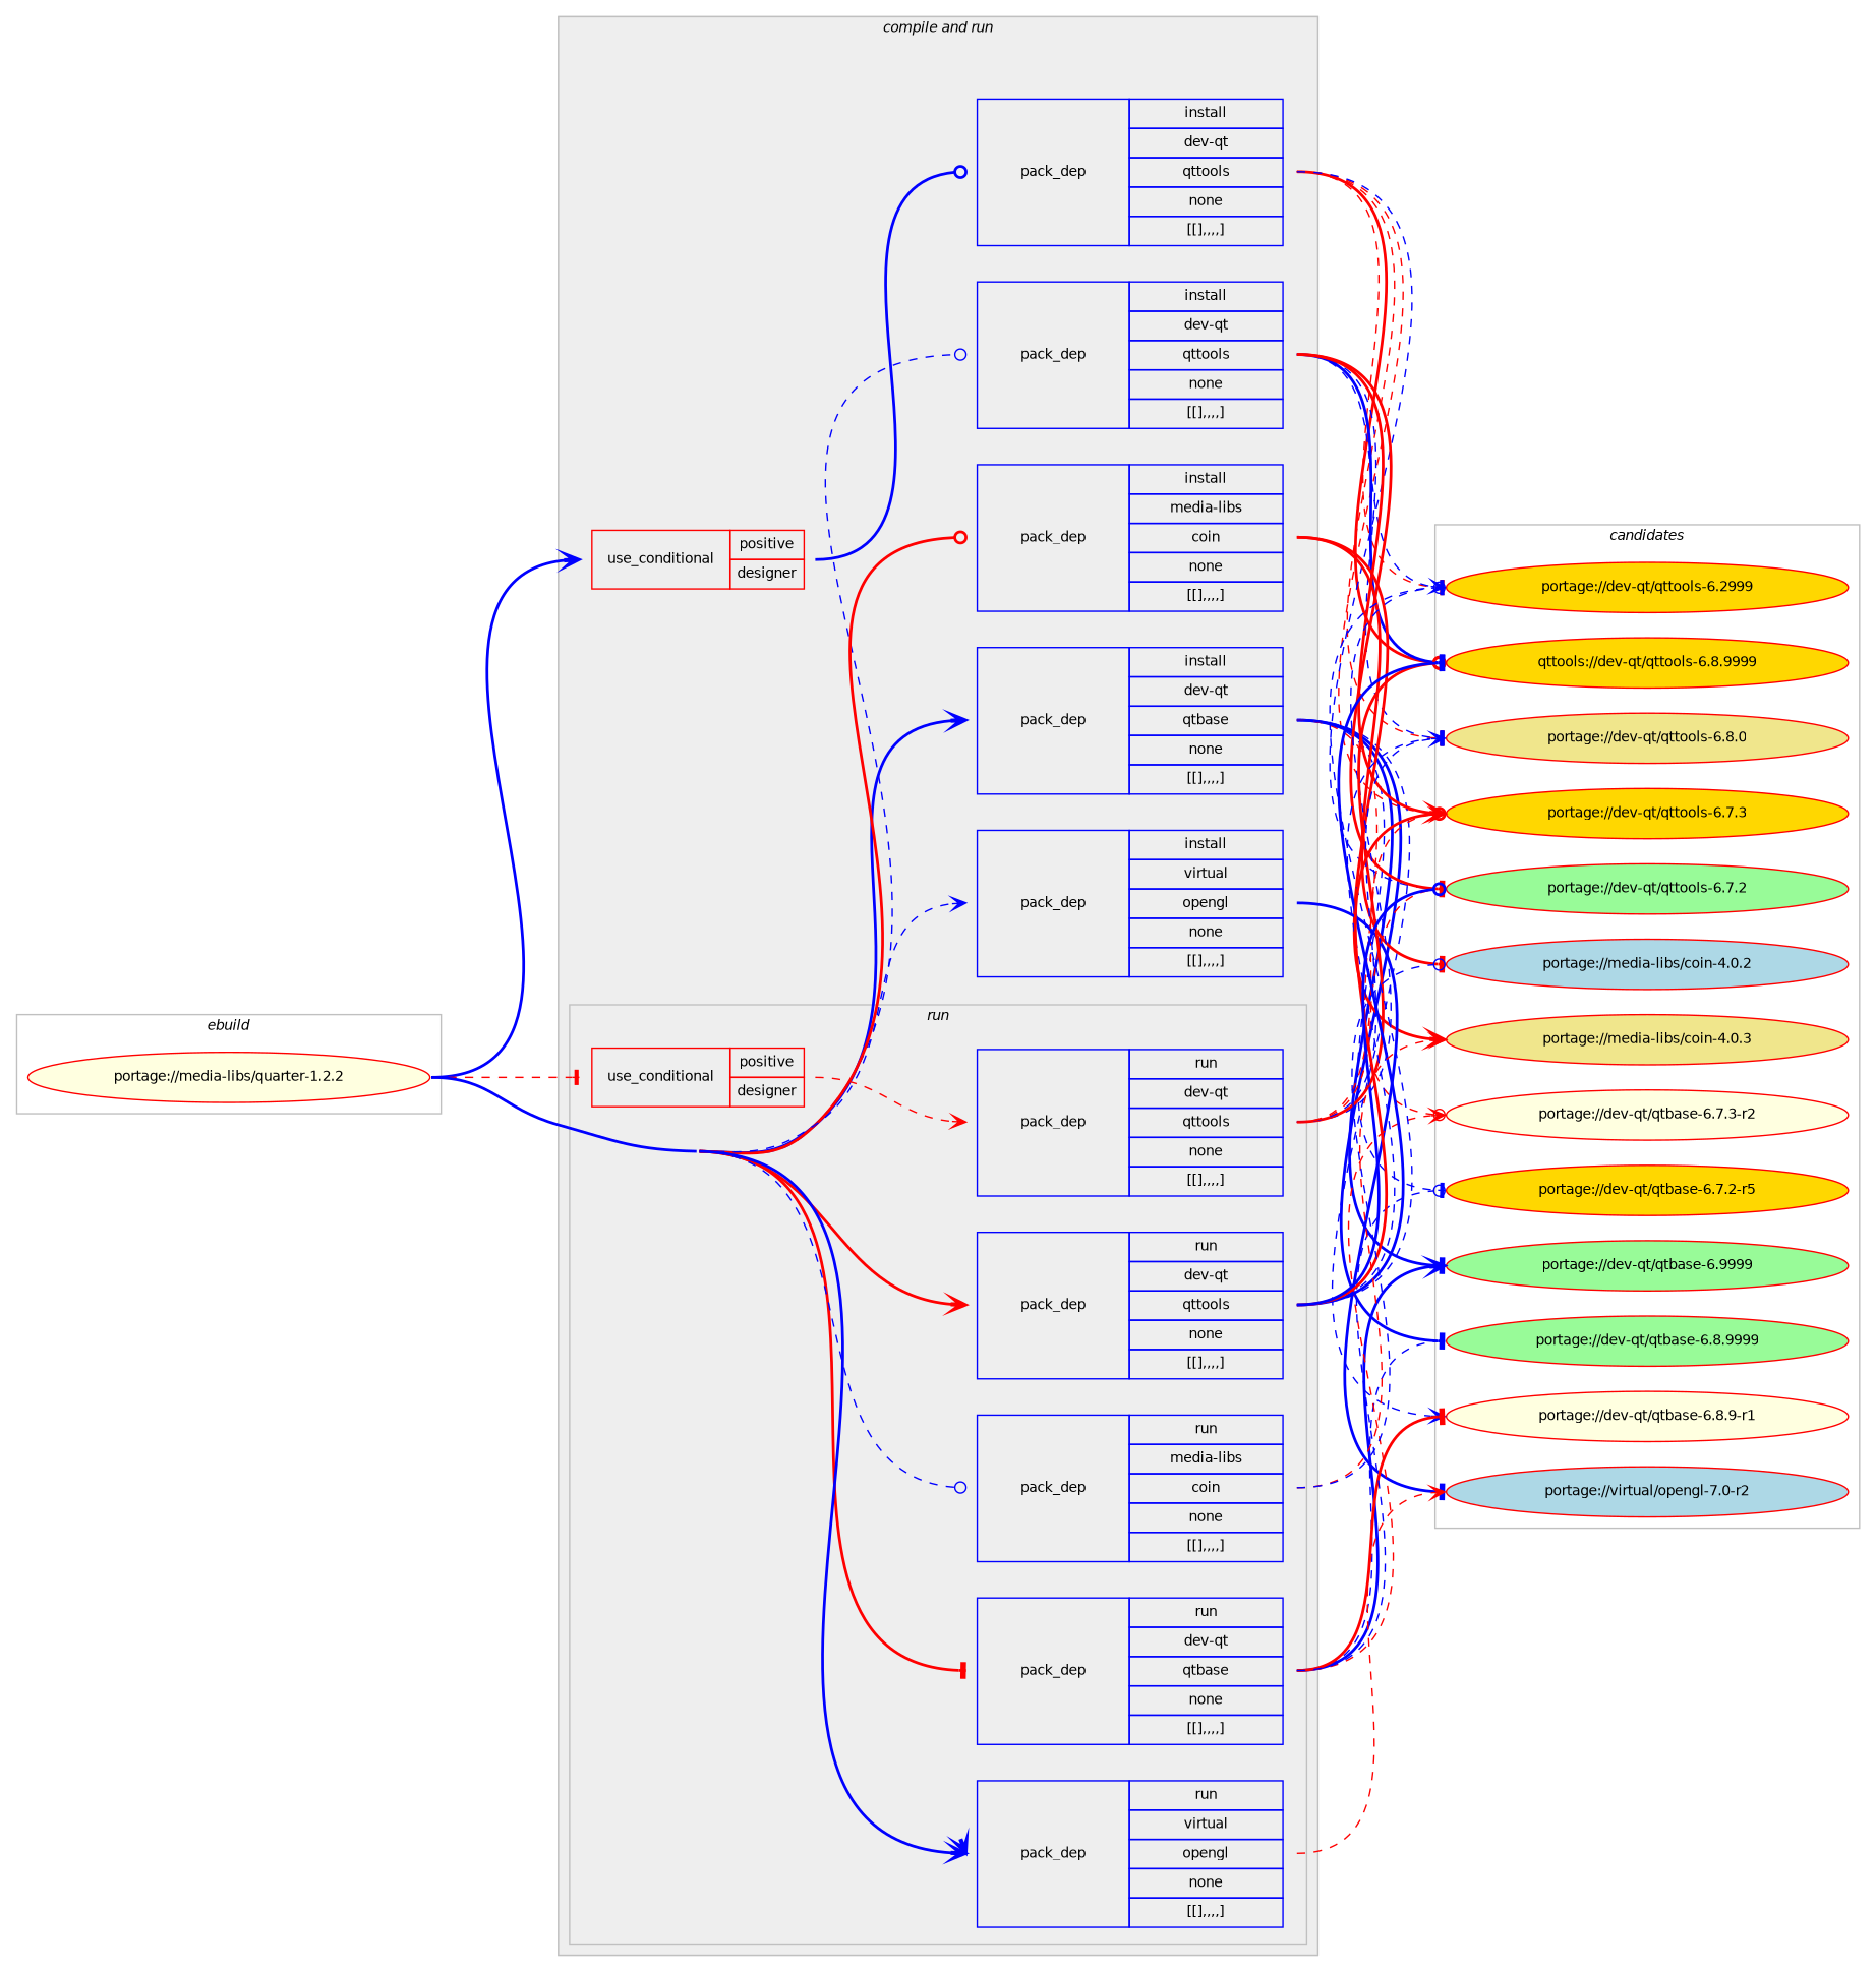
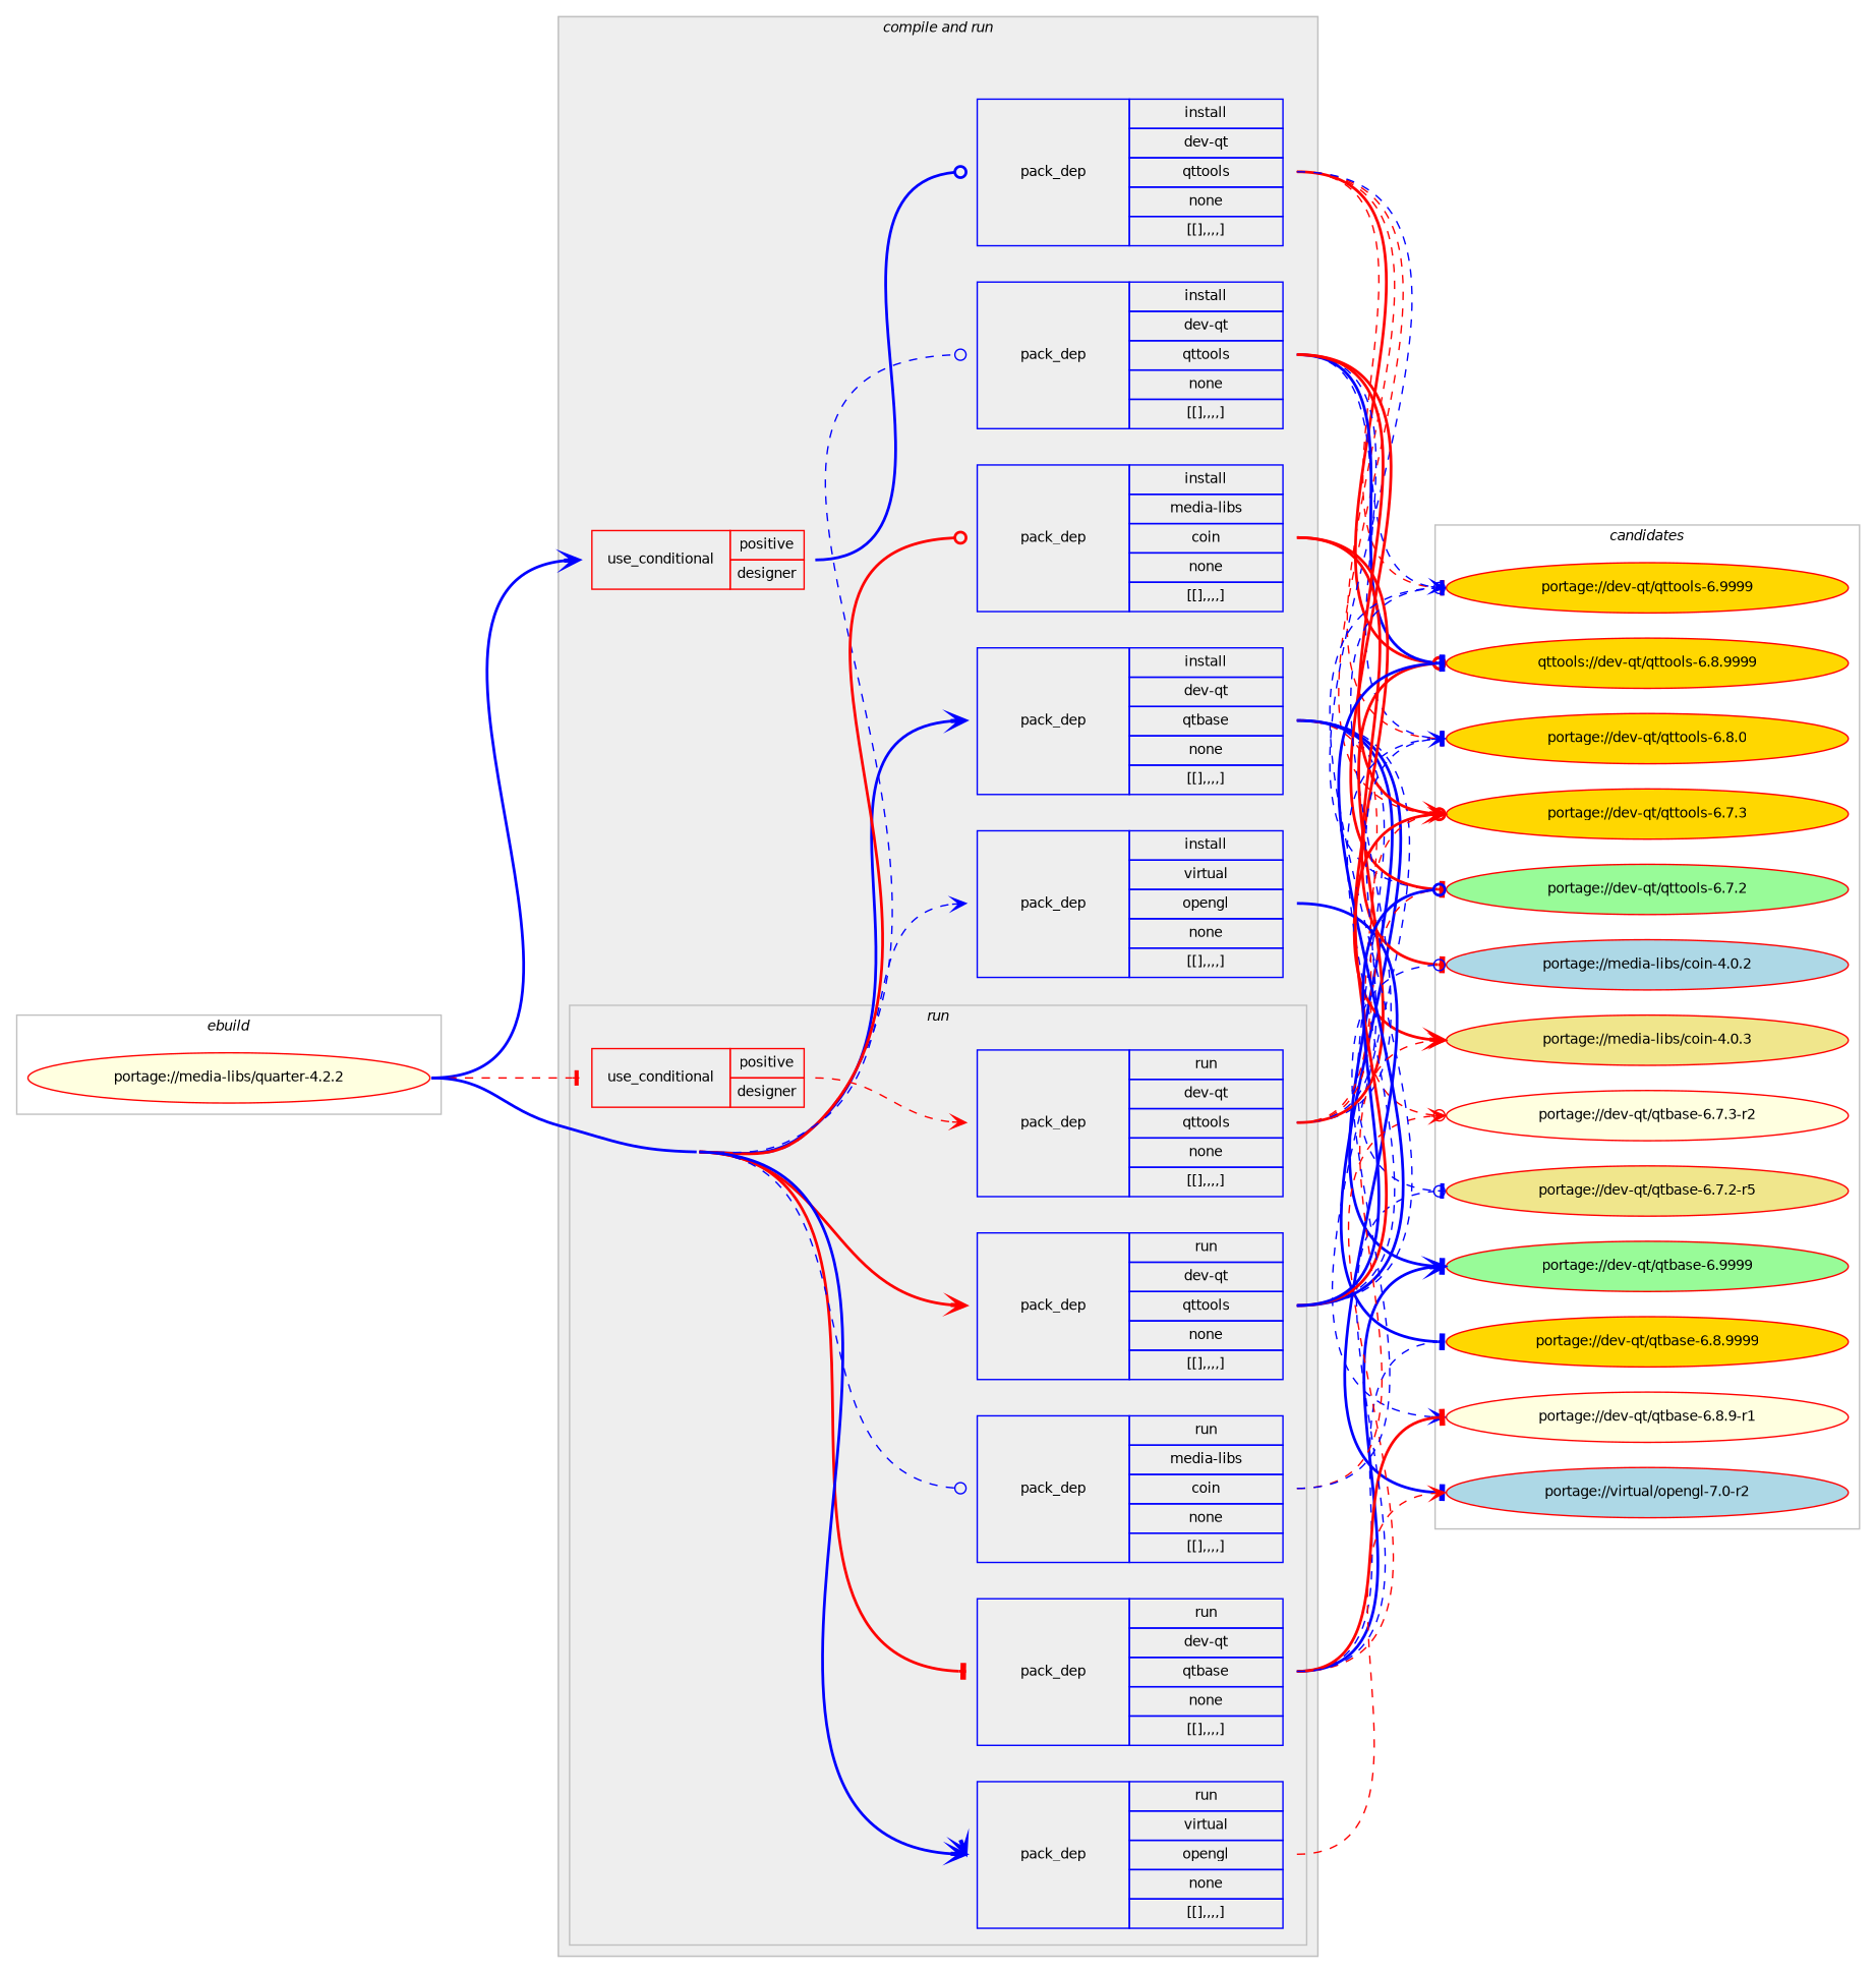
  digraph {
    compound=true
    concentrate=true
    fontname=Helvetica
    fontsize=10
    newrank=true
    rankdir=LR
    ranksep=1.5
    node [color=red fontname=Helvetica fontsize=10 style=filled]
    edge [arrowhead=tee color=blue headport=w style=dashed tailport=e weight=100]
-   n1 [fillcolor=lightyellow label="portage://media-libs/quarter-1.2.2" width=4]
+   n1 [fillcolor=lightyellow label="portage://media-libs/quarter-4.2.2" width=4]
    n2 [color=blue label=<<TABLE BORDER="0" CELLBORDER="1" CELLSPACING="0" CELLPADDING="4" WIDTH="220"><TR><TD ROWSPAN="6" CELLPADDING="30">pack_dep</TD></TR><TR><TD WIDTH="110">install</TD></TR><TR><TD>dev-qt</TD></TR><TR><TD>qttools</TD></TR><TR><TD>none</TD></TR><TR><TD>[[],,,,]</TD></TR></TABLE>> shape=none style=""]
    n3 [label=<<TABLE BORDER="0" CELLBORDER="1" CELLSPACING="0" CELLPADDING="4"><TR><TD ROWSPAN="3" CELLPADDING="10">use_conditional</TD></TR><TR><TD>positive</TD></TR><TR><TD>designer</TD></TR></TABLE>> shape=none style=""]
    n4 [color=blue label=<<TABLE BORDER="0" CELLBORDER="1" CELLSPACING="0" CELLPADDING="4" WIDTH="220"><TR><TD ROWSPAN="6" CELLPADDING="30">pack_dep</TD></TR><TR><TD WIDTH="110">install</TD></TR><TR><TD>dev-qt</TD></TR><TR><TD>qtbase</TD></TR><TR><TD>none</TD></TR><TR><TD>[[],,,,]</TD></TR></TABLE>> shape=none style=""]
    n5 [color=blue label=<<TABLE BORDER="0" CELLBORDER="1" CELLSPACING="0" CELLPADDING="4" WIDTH="220"><TR><TD ROWSPAN="6" CELLPADDING="30">pack_dep</TD></TR><TR><TD WIDTH="110">install</TD></TR><TR><TD>dev-qt</TD></TR><TR><TD>qttools</TD></TR><TR><TD>none</TD></TR><TR><TD>[[],,,,]</TD></TR></TABLE>> shape=none style=""]
    n6 [color=blue label=<<TABLE BORDER="0" CELLBORDER="1" CELLSPACING="0" CELLPADDING="4" WIDTH="220"><TR><TD ROWSPAN="6" CELLPADDING="30">pack_dep</TD></TR><TR><TD WIDTH="110">install</TD></TR><TR><TD>media-libs</TD></TR><TR><TD>coin</TD></TR><TR><TD>none</TD></TR><TR><TD>[[],,,,]</TD></TR></TABLE>> shape=none style=""]
    n7 [color=blue label=<<TABLE BORDER="0" CELLBORDER="1" CELLSPACING="0" CELLPADDING="4" WIDTH="220"><TR><TD ROWSPAN="6" CELLPADDING="30">pack_dep</TD></TR><TR><TD WIDTH="110">install</TD></TR><TR><TD>virtual</TD></TR><TR><TD>opengl</TD></TR><TR><TD>none</TD></TR><TR><TD>[[],,,,]</TD></TR></TABLE>> shape=none style=""]
    n8 [color=blue label=<<TABLE BORDER="0" CELLBORDER="1" CELLSPACING="0" CELLPADDING="4" WIDTH="220"><TR><TD ROWSPAN="6" CELLPADDING="30">pack_dep</TD></TR><TR><TD WIDTH="110">run</TD></TR><TR><TD>dev-qt</TD></TR><TR><TD>qttools</TD></TR><TR><TD>none</TD></TR><TR><TD>[[],,,,]</TD></TR></TABLE>> shape=none style=""]
    n9 [label=<<TABLE BORDER="0" CELLBORDER="1" CELLSPACING="0" CELLPADDING="4"><TR><TD ROWSPAN="3" CELLPADDING="10">use_conditional</TD></TR><TR><TD>positive</TD></TR><TR><TD>designer</TD></TR></TABLE>> shape=none style=""]
    n10 [color=blue label=<<TABLE BORDER="0" CELLBORDER="1" CELLSPACING="0" CELLPADDING="4" WIDTH="220"><TR><TD ROWSPAN="6" CELLPADDING="30">pack_dep</TD></TR><TR><TD WIDTH="110">run</TD></TR><TR><TD>dev-qt</TD></TR><TR><TD>qtbase</TD></TR><TR><TD>none</TD></TR><TR><TD>[[],,,,]</TD></TR></TABLE>> shape=none style=""]
    n11 [color=blue label=<<TABLE BORDER="0" CELLBORDER="1" CELLSPACING="0" CELLPADDING="4" WIDTH="220"><TR><TD ROWSPAN="6" CELLPADDING="30">pack_dep</TD></TR><TR><TD WIDTH="110">run</TD></TR><TR><TD>dev-qt</TD></TR><TR><TD>qttools</TD></TR><TR><TD>none</TD></TR><TR><TD>[[],,,,]</TD></TR></TABLE>> shape=none style=""]
    n12 [color=blue label=<<TABLE BORDER="0" CELLBORDER="1" CELLSPACING="0" CELLPADDING="4" WIDTH="220"><TR><TD ROWSPAN="6" CELLPADDING="30">pack_dep</TD></TR><TR><TD WIDTH="110">run</TD></TR><TR><TD>media-libs</TD></TR><TR><TD>coin</TD></TR><TR><TD>none</TD></TR><TR><TD>[[],,,,]</TD></TR></TABLE>> shape=none style=""]
    n13 [color=blue label=<<TABLE BORDER="0" CELLBORDER="1" CELLSPACING="0" CELLPADDING="4" WIDTH="220"><TR><TD ROWSPAN="6" CELLPADDING="30">pack_dep</TD></TR><TR><TD WIDTH="110">run</TD></TR><TR><TD>virtual</TD></TR><TR><TD>opengl</TD></TR><TR><TD>none</TD></TR><TR><TD>[[],,,,]</TD></TR></TABLE>> shape=none style=""]
-   n14 [fillcolor=gold label="portage://dev-qt/qttools-6.2999" width=4]
+   n14 [fillcolor=gold label="portage://dev-qt/qttools-6.9999" width=4]
    n15 [fillcolor=gold label="qttools://dev-qt/qttools-6.8.9999" width=4]
-   n16 [fillcolor=khaki label="portage://dev-qt/qttools-6.8.0" width=4]
+   n16 [fillcolor=gold label="portage://dev-qt/qttools-6.8.0" width=4]
    n17 [fillcolor=gold label="portage://dev-qt/qttools-6.7.3" width=4]
    n18 [fillcolor=palegreen label="portage://dev-qt/qttools-6.7.2" width=4]
    n19 [fillcolor=palegreen label="portage://dev-qt/qtbase-6.9999" width=4]
-   n20 [fillcolor=palegreen label="portage://dev-qt/qtbase-6.8.9999" width=4]
+   n20 [fillcolor=gold label="portage://dev-qt/qtbase-6.8.9999" width=4]
    n21 [fillcolor=lightyellow label="portage://dev-qt/qtbase-6.8.9-r1" width=4]
    n22 [fillcolor=lightyellow label="portage://dev-qt/qtbase-6.7.3-r2" width=4]
-   n23 [fillcolor=gold label="portage://dev-qt/qtbase-6.7.2-r5" width=4]
+   n23 [fillcolor=khaki label="portage://dev-qt/qtbase-6.7.2-r5" width=4]
    n24 [fillcolor=khaki label="portage://media-libs/coin-4.0.3" width=4]
    n25 [fillcolor=lightblue label="portage://media-libs/coin-4.0.2" width=4]
    n26 [fillcolor=lightblue label="portage://virtual/opengl-7.0-r2" width=4]
    subgraph cluster_1 {
      color=gray
      label=<<i>ebuild</i>>
      n1
    }
    subgraph cluster_2 {
      color=gray
      label=<<i>dependencies</i>>
      subgraph cluster_3 {
        color=gray
        fillcolor="#eeeeee"
        label=<<i>compile</i>>
        style=filled
        subgraph sub_4 {
          color=gray
          fillcolor="#eeeeee"
          label=<<i>compile</i>>
          style=filled
          n4
        }
        subgraph sub_5 {
          color=gray
          fillcolor="#eeeeee"
          label=<<i>compile</i>>
          style=filled
          n3
          subgraph sub_6 {
            color=gray
            fillcolor="#eeeeee"
            label=<<i>compile</i>>
            style=filled
            n2
          }
        }
        subgraph sub_7 {
          color=gray
          fillcolor="#eeeeee"
          label=<<i>compile</i>>
          style=filled
          n5
        }
        subgraph sub_8 {
          color=gray
          fillcolor="#eeeeee"
          label=<<i>compile</i>>
          style=filled
          n6
        }
        subgraph sub_9 {
          color=gray
          fillcolor="#eeeeee"
          label=<<i>compile</i>>
          style=filled
          n7
        }
      }
      subgraph cluster_10 {
        color=gray
        fillcolor="#eeeeee"
        label=<<i>compile and run</i>>
        style=filled
      }
      subgraph cluster_11 {
        color=gray
        fillcolor="#eeeeee"
        label=<<i>run</i>>
        style=filled
        subgraph sub_12 {
          color=gray
          fillcolor="#eeeeee"
          label=<<i>run</i>>
          style=filled
          n9
          subgraph sub_13 {
            color=gray
            fillcolor="#eeeeee"
            label=<<i>run</i>>
            style=filled
            n8
          }
        }
        subgraph sub_14 {
          color=gray
          fillcolor="#eeeeee"
          label=<<i>run</i>>
          style=filled
          n10
        }
        subgraph sub_15 {
          color=gray
          fillcolor="#eeeeee"
          label=<<i>run</i>>
          style=filled
          n11
        }
        subgraph sub_16 {
          color=gray
          fillcolor="#eeeeee"
          label=<<i>run</i>>
          style=filled
          n12
        }
        subgraph sub_17 {
          color=gray
          fillcolor="#eeeeee"
          label=<<i>run</i>>
          style=filled
          n13
        }
      }
    }
    subgraph cluster_18 {
      color=gray
      label=<<i>candidates</i>>
      rank=same
      subgraph sub_19 {
        color=black
        label=<<i>candidates</i>>
        nodesep=1
        rank=same
        n14
        n15
        n16
        n17
        n18
      }
      subgraph sub_20 {
        color=black
        label=<<i>candidates</i>>
        nodesep=1
        rank=same
        n19
        n20
        n21
        n22
        n23
      }
      subgraph sub_21 {
        color=black
        label=<<i>candidates</i>>
        nodesep=1
        rank=same
        n14
        n15
        n16
        n17
        n18
      }
      subgraph sub_22 {
        color=black
        label=<<i>candidates</i>>
        nodesep=1
        rank=same
        n24
        n25
      }
      subgraph sub_23 {
        color=black
        label=<<i>candidates</i>>
        nodesep=1
        rank=same
        n26
      }
      subgraph sub_24 {
        color=black
        label=<<i>candidates</i>>
        nodesep=1
        rank=same
        n14
        n15
        n16
        n17
        n18
      }
      subgraph sub_25 {
        color=black
        label=<<i>candidates</i>>
        nodesep=1
        rank=same
        n19
        n20
        n21
        n22
        n23
      }
      subgraph sub_26 {
        color=black
        label=<<i>candidates</i>>
        nodesep=1
        rank=same
        n14
        n15
        n16
        n17
        n18
      }
      subgraph sub_27 {
        color=black
        label=<<i>candidates</i>>
        nodesep=1
        rank=same
        n24
        n25
      }
      subgraph sub_28 {
        color=black
        label=<<i>candidates</i>>
        nodesep=1
        rank=same
        n26
      }
    }
    n1 -> n3 [arrowhead=vee style=bold weight=20]
    n1 -> n4 [arrowhead=vee style=bold weight=20]
    n1 -> n5 [arrowhead=odot weight=20]
    n1 -> n6 [arrowhead=odot color=red style=bold weight=20]
    n1 -> n7 [arrowhead=vee weight=20]
    n1 -> n9 [color=red weight=20]
    n1 -> n10 [color=red style=bold weight=20]
    n1 -> n11 [arrowhead=vee color=red style=bold weight=20]
    n1 -> n12 [arrowhead=odot weight=20]
    n1 -> n13 [arrowhead=vee style=bold weight=20]
    n2 -> n14 [color=red]
    n2 -> n15 [arrowhead=odot color=red style=bold]
    n2 -> n16 [color=red]
    n2 -> n17 [arrowhead=odot color=red]
    n2 -> n18 [arrowhead=odot]
    n3 -> n2 [arrowhead=odot style=bold weight=20]
    n4 -> n19 [style=bold]
    n4 -> n20 [style=bold]
    n4 -> n21 [arrowhead=vee]
    n4 -> n22 [arrowhead=odot color=red]
    n4 -> n23
    n5 -> n14 [arrowhead=vee]
    n5 -> n15 [style=bold]
    n5 -> n16
    n5 -> n17 [arrowhead=vee color=red style=bold]
    n5 -> n18 [color=red style=bold]
    n6 -> n24 [arrowhead=vee color=red style=bold]
    n6 -> n25 [color=red style=bold]
    n7 -> n26 [style=bold]
    n8 -> n14
    n8 -> n15 [arrowhead=odot color=red style=bold]
    n8 -> n16
    n8 -> n17 [arrowhead=vee color=red]
    n8 -> n18 [color=red]
    n9 -> n8 [arrowhead=vee color=red weight=20]
    n10 -> n19 [arrowhead=vee style=bold]
    n10 -> n20
    n10 -> n21 [color=red style=bold]
    n10 -> n22 [arrowhead=vee color=red]
    n10 -> n23 [arrowhead=odot]
    n11 -> n14 [arrowhead=odot]
    n11 -> n15 [style=bold]
    n11 -> n16 [arrowhead=vee]
    n11 -> n17 [arrowhead=odot color=red style=bold]
    n11 -> n18 [arrowhead=odot style=bold]
    n12 -> n24 [arrowhead=vee color=red]
    n12 -> n25 [arrowhead=odot]
    n13 -> n26 [arrowhead=vee color=red]
  }
